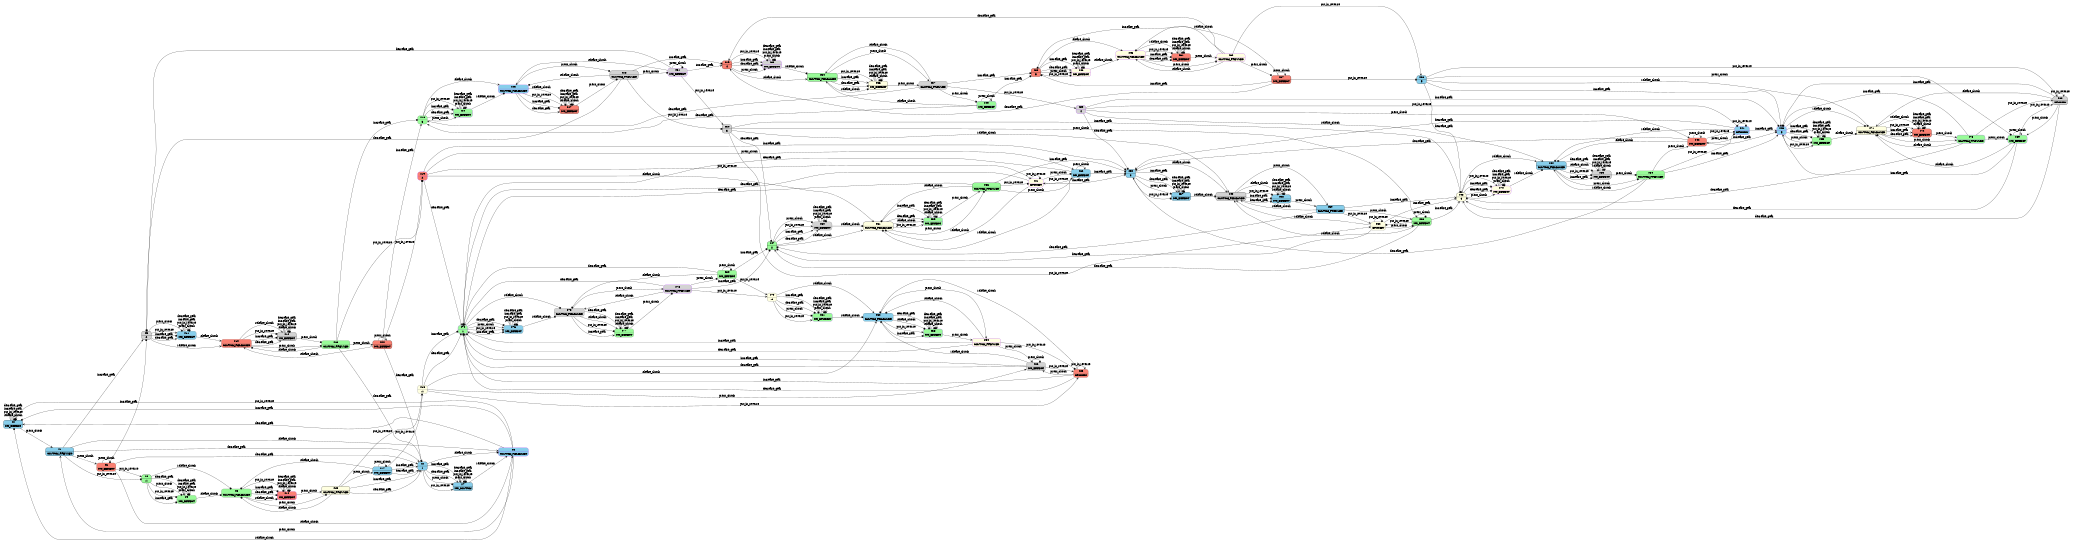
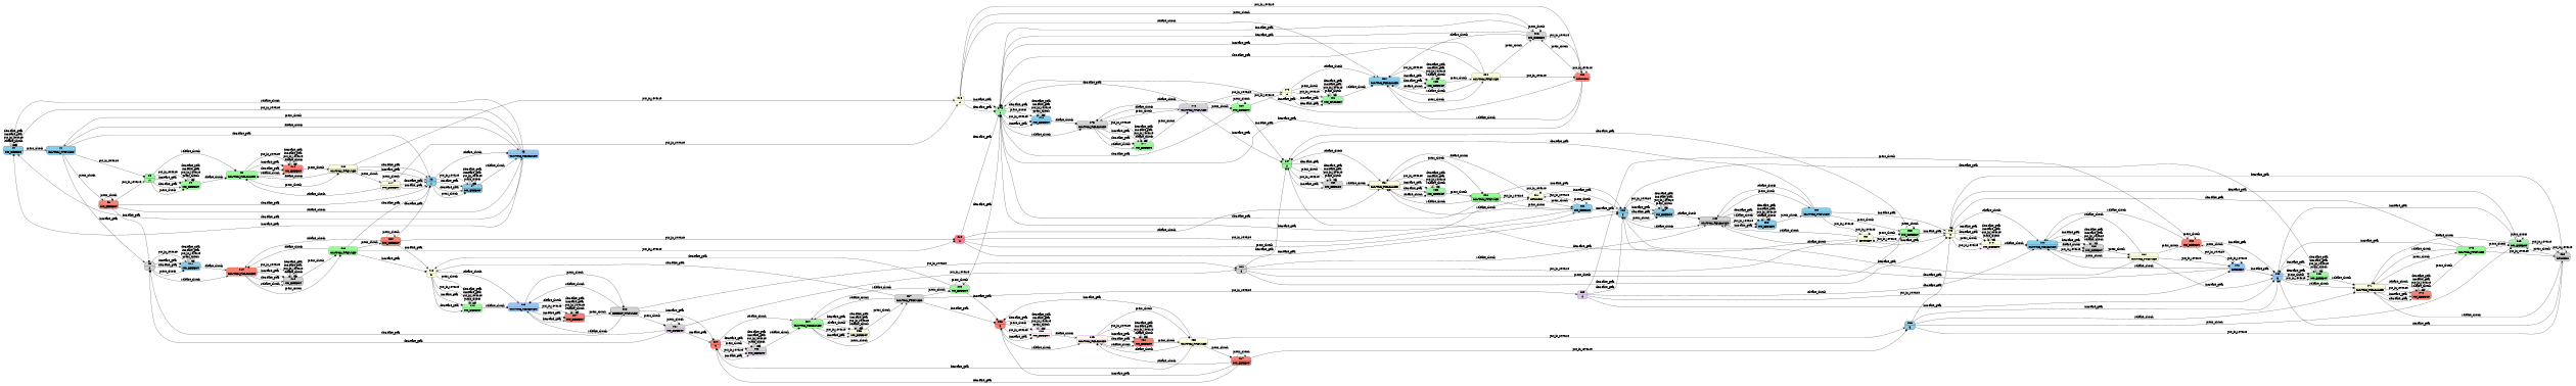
  digraph {
    rankdir=LR
    node [color=black fillcolor=palegreen shape=record style="rounded,filled"]
    edge [arrowhead=box]
    n1 [fillcolor=skyblue label="s0|NO_EFFECT"]
    n2 [fillcolor=skyblue label="s1|CLUTCH_PRESSED"]
    n3 [fillcolor=skyblue label="s2|1"]
    n4 [fillcolor=lightgrey label="s3|2"]
    n5 [label="s4|-1"]
    n6 [color=purple fillcolor=skyblue label="s5|CLUTCH_RELEASED"]
    n7 [color=gray40 fillcolor=salmon label="s6|NO_EFFECT"]
-   n8 [fillcolor=skyblue label="s7|NO_CLUTCH"]
+   n8 [fillcolor=skyblue label="s7|NO_EFFECT"]
    n9 [color=gray40 fillcolor=salmon label="s10|CLUTCH_RELEASED"]
    n10 [color=gray40 fillcolor=skyblue label="s11|NO_EFFECT"]
    n11 [color=gray40 label="s8|CLUTCH_RELEASED"]
    n12 [color=gray40 label="s9|NO_EFFECT"]
    n13 [fillcolor=lightgrey label="s12|NO_EFFECT"]
    n14 [color=gray40 label="s13|CLUTCH_PRESSED"]
    n15 [color=purple fillcolor=salmon label="s14|NO_EFFECT"]
    n16 [fillcolor=lightyellow label="s15|CLUTCH_PRESSED"]
    n17 [color=gray40 fillcolor=lightyellow label="s16|-1"]
-   n18 [fillcolor=skyblue label="s17|NO_EFFECT"]
-   n19 [color=gray40 label="s18|3"]
+   n18 [fillcolor=lightyellow label="s17|NO_EFFECT"]
+   n19 [color=gray40 fillcolor=lightyellow label="s18|3"]
    n20 [color=purple fillcolor=salmon label="s19|2"]
    n21 [fillcolor=salmon label="s20|NO_EFFECT"]
    n22 [color=purple fillcolor=skyblue label="s23|CLUTCH_RELEASED"]
    n23 [color=purple label="s24|NO_EFFECT"]
    n24 [color=purple label="s74|1"]
    n25 [color=purple fillcolor=lightyellow label="s21|BROKEN"]
    n26 [color=gray40 fillcolor=skyblue label="s22|NO_EFFECT"]
    n27 [fillcolor=skyblue label="s50|3"]
    n28 [fillcolor=lightyellow label="s51|CLUTCH_RELEASED"]
    n29 [color=gray40 fillcolor=salmon label="s25|BROKEN"]
    n30 [color=gray40 fillcolor=lightgrey label="s26|NO_EFFECT"]
    n31 [color=gray40 fillcolor=skyblue label="s52|CLUTCH_RELEASED"]
    n32 [color=purple label="s53|NO_EFFECT"]
    n33 [color=purple fillcolor=lightyellow label="s54|CLUTCH_PRESSED"]
    n34 [color=gray40 fillcolor=lightgrey label="s75|CLUTCH_RELEASED"]
    n35 [color=gray40 fillcolor=skyblue label="s76|NO_EFFECT"]
    n36 [fillcolor=salmon label="s27|NO_EFFECT"]
-   n37 [fillcolor=lightgrey label="s28|CLUTCH_PRESSED"]
+   n37 [fillcolor=lightgrey label="s28|EFFECT_PRESSED"]
    n38 [fillcolor=lightgrey label="s49|CLUTCH_RELEASED"]
    n39 [fillcolor=skyblue label="s57|NO_EFFECT"]
    n40 [color=purple label="s55|NO_EFFECT"]
    n41 [label="s56|CLUTCH_PRESSED"]
    n42 [fillcolor=salmon label="s29|4"]
    n43 [fillcolor=lightgrey label="s30|3"]
    n44 [color=purple fillcolor=lightgrey label="s31|NO_EFFECT"]
    n45 [label="s34|CLUTCH_RELEASED"]
    n46 [color=purple fillcolor=lightgrey label="s35|NO_EFFECT"]
    n47 [color=gray40 fillcolor=lightyellow label="s32|BROKEN"]
    n48 [label="s33|NO_EFFECT"]
    n49 [label="s47|2"]
    n50 [fillcolor=lightyellow label="s48|4"]
    n51 [fillcolor=lightyellow label="s36|NO_EFFECT"]
    n52 [color=gray40 fillcolor=lightgrey label="s37|CLUTCH_PRESSED"]
    n53 [color=gray40 fillcolor=lightgrey label="s60|NO_EFFECT"]
    n54 [fillcolor=skyblue label="s44|CLUTCH_RELEASED"]
    n55 [color=purple fillcolor=lightyellow label="s70|NO_EFFECT"]
    n56 [fillcolor=skyblue label="s58|NO_EFFECT"]
    n57 [fillcolor=skyblue label="s59|CLUTCH_PRESSED"]
    n58 [fillcolor=salmon label="s38|5"]
    n59 [color=purple fillcolor=lightgrey label="s39|4"]
    n60 [color=purple label="s40|NO_EFFECT"]
    n61 [color=purple fillcolor=lightyellow label="s45|CLUTCH_RELEASED"]
    n62 [color=purple fillcolor=lightyellow label="s46|NO_EFFECT"]
    n63 [color=purple fillcolor=skyblue label="s41|BROKEN"]
    n64 [color=gray40 fillcolor=salmon label="s42|NO_EFFECT"]
    n65 [color=purple fillcolor=skyblue label="s43|5"]
    n66 [color=gray40 fillcolor=salmon label="s61|NO_EFFECT"]
    n67 [color=purple fillcolor=lightyellow label="s62|CLUTCH_PRESSED"]
    n68 [color=gray40 label="s65|NO_EFFECT"]
    n69 [fillcolor=lightyellow label="s71|CLUTCH_RELEASED"]
    n70 [fillcolor=lightgrey label="s63|NO_EFFECT"]
-   n71 [color=gray40 label="s64|CLUTCH_PRESSED"]
+   n71 [color=gray40 fillcolor=lightyellow label="s64|CLUTCH_PRESSED"]
    n72 [fillcolor=salmon label="s72|NO_EFFECT"]
    n73 [color=purple label="s73|CLUTCH_PRESSED"]
    n74 [fillcolor=skyblue label="s66|5"]
    n75 [fillcolor=salmon label="s67|NO_EFFECT"]
    n76 [fillcolor=lightgrey label="s68|BROKEN"]
    n77 [color=purple label="s69|NO_EFFECT"]
    n78 [color=gray40 label="s77|NO_EFFECT"]
    n79 [color=purple fillcolor=lightgrey label="s78|CLUTCH_PRESSED"]
    n80 [color=gray40 fillcolor=lightyellow label="s79|-1"]
    n81 [color=gray40 label="s80|NO_EFFECT"]
    n82 [color=purple label="s81|NO_BROKEN"]
    n1 -> n1 [label=release_clutch]
    n1 -> n1 [label=put_in_reverse]
    n1 -> n1 [label=increase_gear]
    n1 -> n1 [arrowhead=vee label=decrease_gear]
    n1 -> n2 [arrowhead=vee label=press_clutch]
    n2 -> n3 [arrowhead=vee label=decrease_gear]
    n2 -> n4 [arrowhead=vee label=increase_gear]
    n2 -> n5 [label=put_in_reverse]
    n2 -> n6 [arrowhead=vee label=release_clutch]
    n2 -> n7 [arrowhead=vee label=press_clutch]
    n3 -> n6 [label=release_clutch]
    n3 -> n8 [label=press_clutch]
    n3 -> n8 [arrowhead=vee label=put_in_reverse]
    n3 -> n8 [arrowhead=vee label=increase_gear]
    n3 -> n8 [arrowhead=vee label=decrease_gear]
    n4 -> n9 [arrowhead=vee label=release_clutch]
    n4 -> n10 [label=press_clutch]
    n4 -> n10 [arrowhead=vee label=put_in_reverse]
    n4 -> n10 [label=increase_gear]
    n4 -> n10 [arrowhead=vee label=decrease_gear]
    n5 -> n11 [label=release_clutch]
    n5 -> n12 [label=press_clutch]
    n5 -> n12 [label=put_in_reverse]
    n5 -> n12 [label=increase_gear]
    n5 -> n12 [arrowhead=vee label=decrease_gear]
    n6 -> n1 [label=release_clutch]
    n6 -> n1 [label=put_in_reverse]
    n6 -> n1 [label=increase_gear]
    n6 -> n1 [arrowhead=vee label=decrease_gear]
    n6 -> n2 [arrowhead=vee label=press_clutch]
    n7 -> n3 [arrowhead=vee label=decrease_gear]
    n7 -> n4 [label=increase_gear]
    n7 -> n5 [arrowhead=vee label=put_in_reverse]
    n7 -> n6 [arrowhead=vee label=release_clutch]
    n7 -> n7 [label=press_clutch]
    n8 -> n6 [arrowhead=vee label=release_clutch]
    n8 -> n8 [label=press_clutch]
    n8 -> n8 [arrowhead=vee label=put_in_reverse]
    n8 -> n8 [label=increase_gear]
    n8 -> n8 [label=decrease_gear]
    n9 -> n13 [arrowhead=vee label=release_clutch]
    n9 -> n13 [label=put_in_reverse]
    n9 -> n13 [label=increase_gear]
    n9 -> n13 [arrowhead=vee label=decrease_gear]
    n9 -> n14 [label=press_clutch]
    n10 -> n9 [arrowhead=vee label=release_clutch]
    n10 -> n10 [arrowhead=vee label=press_clutch]
    n10 -> n10 [arrowhead=vee label=put_in_reverse]
    n10 -> n10 [label=increase_gear]
    n10 -> n10 [label=decrease_gear]
    n11 -> n15 [label=release_clutch]
    n11 -> n15 [label=put_in_reverse]
    n11 -> n15 [label=increase_gear]
    n11 -> n15 [label=decrease_gear]
    n11 -> n16 [label=press_clutch]
    n12 -> n11 [label=release_clutch]
    n12 -> n12 [arrowhead=vee label=press_clutch]
    n12 -> n12 [label=put_in_reverse]
    n12 -> n12 [label=increase_gear]
    n12 -> n12 [arrowhead=vee label=decrease_gear]
    n13 -> n13 [arrowhead=vee label=release_clutch]
    n13 -> n13 [arrowhead=vee label=put_in_reverse]
    n13 -> n13 [label=increase_gear]
    n13 -> n13 [label=decrease_gear]
    n13 -> n14 [label=press_clutch]
    n14 -> n3 [arrowhead=vee label=decrease_gear]
    n14 -> n9 [label=release_clutch]
    n14 -> n19 [label=increase_gear]
    n14 -> n20 [label=put_in_reverse]
    n14 -> n21 [arrowhead=vee label=press_clutch]
    n15 -> n15 [arrowhead=vee label=release_clutch]
    n15 -> n15 [label=put_in_reverse]
    n15 -> n15 [label=increase_gear]
    n15 -> n15 [arrowhead=vee label=decrease_gear]
    n15 -> n16 [arrowhead=vee label=press_clutch]
    n16 -> n3 [arrowhead=vee label=increase_gear]
    n16 -> n3 [arrowhead=vee label=decrease_gear]
    n16 -> n11 [label=release_clutch]
    n16 -> n17 [arrowhead=vee label=put_in_reverse]
    n16 -> n18 [arrowhead=vee label=press_clutch]
    n17 -> n24 [label=increase_gear]
    n17 -> n24 [label=decrease_gear]
    n17 -> n29 [arrowhead=vee label=put_in_reverse]
    n17 -> n30 [arrowhead=vee label=press_clutch]
    n17 -> n31 [arrowhead=vee label=release_clutch]
    n18 -> n3 [arrowhead=vee label=increase_gear]
    n18 -> n3 [arrowhead=vee label=decrease_gear]
    n18 -> n11 [label=release_clutch]
    n18 -> n17 [arrowhead=vee label=put_in_reverse]
    n18 -> n18 [label=press_clutch]
    n19 -> n22 [arrowhead=vee label=release_clutch]
    n19 -> n23 [arrowhead=vee label=press_clutch]
    n19 -> n23 [arrowhead=vee label=put_in_reverse]
    n19 -> n23 [label=increase_gear]
    n19 -> n23 [arrowhead=vee label=decrease_gear]
    n20 -> n24 [arrowhead=vee label=decrease_gear]
    n20 -> n25 [arrowhead=vee label=put_in_reverse]
    n20 -> n26 [arrowhead=vee label=press_clutch]
    n20 -> n27 [label=increase_gear]
    n20 -> n28 [arrowhead=vee label=release_clutch]
    n21 -> n3 [label=decrease_gear]
    n21 -> n9 [arrowhead=vee label=release_clutch]
    n21 -> n19 [arrowhead=vee label=increase_gear]
    n21 -> n20 [label=put_in_reverse]
    n21 -> n21 [arrowhead=vee label=press_clutch]
    n22 -> n36 [label=release_clutch]
    n22 -> n36 [arrowhead=vee label=put_in_reverse]
    n22 -> n36 [label=increase_gear]
    n22 -> n36 [arrowhead=vee label=decrease_gear]
    n22 -> n37 [label=press_clutch]
    n23 -> n22 [label=release_clutch]
    n23 -> n23 [label=press_clutch]
    n23 -> n23 [arrowhead=vee label=put_in_reverse]
    n23 -> n23 [arrowhead=vee label=increase_gear]
    n23 -> n23 [arrowhead=vee label=decrease_gear]
    n24 -> n34 [label=release_clutch]
    n24 -> n35 [arrowhead=vee label=press_clutch]
    n24 -> n35 [label=put_in_reverse]
    n24 -> n35 [label=increase_gear]
    n24 -> n35 [label=decrease_gear]
-   n25 -> n24 [label=decrease_gear]
+   n60 -> n24 [label=decrease_gear]
    n25 -> n25 [label=put_in_reverse]
    n25 -> n26 [label=press_clutch]
    n25 -> n27 [arrowhead=vee label=increase_gear]
    n25 -> n28 [label=release_clutch]
    n26 -> n24 [arrowhead=vee label=decrease_gear]
    n26 -> n25 [arrowhead=vee label=put_in_reverse]
    n26 -> n26 [arrowhead=vee label=press_clutch]
    n26 -> n27 [label=increase_gear]
    n26 -> n28 [label=release_clutch]
    n27 -> n38 [arrowhead=vee label=release_clutch]
    n27 -> n39 [label=press_clutch]
    n27 -> n39 [label=put_in_reverse]
    n27 -> n39 [arrowhead=vee label=increase_gear]
    n27 -> n39 [arrowhead=vee label=decrease_gear]
    n28 -> n40 [label=release_clutch]
    n28 -> n40 [arrowhead=vee label=put_in_reverse]
    n28 -> n40 [label=increase_gear]
    n28 -> n40 [arrowhead=vee label=decrease_gear]
    n28 -> n41 [label=press_clutch]
    n29 -> n24 [label=increase_gear]
    n29 -> n24 [arrowhead=vee label=decrease_gear]
    n29 -> n29 [arrowhead=vee label=put_in_reverse]
    n29 -> n30 [arrowhead=vee label=press_clutch]
    n29 -> n31 [label=release_clutch]
    n30 -> n24 [arrowhead=vee label=increase_gear]
    n30 -> n24 [label=decrease_gear]
    n30 -> n29 [arrowhead=vee label=put_in_reverse]
    n30 -> n30 [label=press_clutch]
    n30 -> n31 [label=release_clutch]
    n31 -> n32 [label=release_clutch]
    n31 -> n32 [arrowhead=vee label=put_in_reverse]
    n31 -> n32 [label=increase_gear]
    n31 -> n32 [label=decrease_gear]
    n31 -> n33 [arrowhead=vee label=press_clutch]
    n32 -> n32 [label=release_clutch]
    n32 -> n32 [label=put_in_reverse]
    n32 -> n32 [arrowhead=vee label=increase_gear]
    n32 -> n32 [arrowhead=vee label=decrease_gear]
    n32 -> n33 [arrowhead=vee label=press_clutch]
    n33 -> n24 [arrowhead=vee label=increase_gear]
    n33 -> n24 [label=decrease_gear]
    n33 -> n29 [label=put_in_reverse]
    n33 -> n30 [arrowhead=vee label=press_clutch]
    n33 -> n31 [label=release_clutch]
    n34 -> n78 [arrowhead=vee label=release_clutch]
    n34 -> n78 [label=put_in_reverse]
    n34 -> n78 [arrowhead=vee label=increase_gear]
    n34 -> n78 [label=decrease_gear]
    n34 -> n79 [arrowhead=vee label=press_clutch]
    n35 -> n34 [label=release_clutch]
    n35 -> n35 [label=press_clutch]
    n35 -> n35 [arrowhead=vee label=put_in_reverse]
    n35 -> n35 [label=increase_gear]
    n35 -> n35 [label=decrease_gear]
    n36 -> n36 [arrowhead=vee label=release_clutch]
    n36 -> n36 [label=put_in_reverse]
    n36 -> n36 [arrowhead=vee label=increase_gear]
    n36 -> n36 [arrowhead=vee label=decrease_gear]
    n36 -> n37 [label=press_clutch]
    n37 -> n4 [label=decrease_gear]
    n37 -> n22 [label=release_clutch]
    n37 -> n42 [label=increase_gear]
    n37 -> n43 [label=put_in_reverse]
    n37 -> n44 [label=press_clutch]
    n38 -> n56 [label=release_clutch]
    n38 -> n56 [label=put_in_reverse]
    n38 -> n56 [label=increase_gear]
    n38 -> n56 [label=decrease_gear]
    n38 -> n57 [arrowhead=vee label=press_clutch]
    n39 -> n38 [label=release_clutch]
    n39 -> n39 [arrowhead=vee label=press_clutch]
    n39 -> n39 [arrowhead=vee label=put_in_reverse]
    n39 -> n39 [label=increase_gear]
    n39 -> n39 [label=decrease_gear]
    n40 -> n40 [arrowhead=vee label=release_clutch]
    n40 -> n40 [arrowhead=vee label=put_in_reverse]
    n40 -> n40 [arrowhead=vee label=increase_gear]
    n40 -> n40 [label=decrease_gear]
    n40 -> n41 [arrowhead=vee label=press_clutch]
    n41 -> n24 [label=decrease_gear]
    n41 -> n25 [label=put_in_reverse]
    n41 -> n26 [arrowhead=vee label=press_clutch]
    n41 -> n27 [label=increase_gear]
    n41 -> n28 [label=release_clutch]
    n42 -> n45 [arrowhead=vee label=release_clutch]
    n42 -> n46 [label=press_clutch]
    n42 -> n46 [label=put_in_reverse]
    n42 -> n46 [arrowhead=vee label=increase_gear]
    n42 -> n46 [label=decrease_gear]
    n43 -> n38 [arrowhead=vee label=release_clutch]
    n43 -> n47 [arrowhead=vee label=put_in_reverse]
    n43 -> n48 [arrowhead=vee label=press_clutch]
    n43 -> n49 [label=decrease_gear]
-   n43 -> n50 [label=increase_gear]
+   n43 -> n50 [label=decrease_gear]
    n44 -> n4 [label=decrease_gear]
    n44 -> n22 [arrowhead=vee label=release_clutch]
    n44 -> n42 [arrowhead=vee label=increase_gear]
    n44 -> n43 [arrowhead=vee label=put_in_reverse]
    n44 -> n44 [label=press_clutch]
    n45 -> n51 [label=release_clutch]
    n45 -> n51 [arrowhead=vee label=put_in_reverse]
    n45 -> n51 [arrowhead=vee label=increase_gear]
    n45 -> n51 [label=decrease_gear]
    n45 -> n52 [arrowhead=vee label=press_clutch]
    n46 -> n45 [label=release_clutch]
    n46 -> n46 [label=press_clutch]
    n46 -> n46 [arrowhead=vee label=put_in_reverse]
    n46 -> n46 [label=increase_gear]
    n46 -> n46 [label=decrease_gear]
    n47 -> n38 [arrowhead=vee label=release_clutch]
    n47 -> n47 [label=put_in_reverse]
    n47 -> n48 [label=press_clutch]
    n47 -> n49 [label=decrease_gear]
    n47 -> n50 [arrowhead=vee label=increase_gear]
    n48 -> n38 [arrowhead=vee label=release_clutch]
    n48 -> n47 [label=put_in_reverse]
    n48 -> n48 [label=press_clutch]
    n48 -> n49 [arrowhead=vee label=decrease_gear]
    n48 -> n50 [arrowhead=vee label=increase_gear]
    n49 -> n28 [arrowhead=vee label=release_clutch]
    n49 -> n53 [label=press_clutch]
    n49 -> n53 [arrowhead=vee label=put_in_reverse]
    n49 -> n53 [arrowhead=vee label=increase_gear]
    n49 -> n53 [arrowhead=vee label=decrease_gear]
    n50 -> n54 [arrowhead=vee label=release_clutch]
    n50 -> n55 [arrowhead=vee label=press_clutch]
    n50 -> n55 [arrowhead=vee label=put_in_reverse]
    n50 -> n55 [label=increase_gear]
    n50 -> n55 [label=decrease_gear]
    n51 -> n51 [label=release_clutch]
    n51 -> n51 [label=put_in_reverse]
    n51 -> n51 [label=increase_gear]
    n51 -> n51 [arrowhead=vee label=decrease_gear]
    n51 -> n52 [arrowhead=vee label=press_clutch]
    n52 -> n19 [arrowhead=vee label=decrease_gear]
    n52 -> n45 [arrowhead=vee label=release_clutch]
    n52 -> n58 [label=increase_gear]
    n52 -> n59 [arrowhead=vee label=put_in_reverse]
    n52 -> n60 [label=press_clutch]
    n53 -> n28 [label=release_clutch]
    n53 -> n53 [arrowhead=vee label=press_clutch]
    n53 -> n53 [arrowhead=vee label=put_in_reverse]
    n53 -> n53 [label=increase_gear]
    n53 -> n53 [label=decrease_gear]
    n54 -> n70 [label=release_clutch]
    n54 -> n70 [label=put_in_reverse]
    n54 -> n70 [label=increase_gear]
    n54 -> n70 [label=decrease_gear]
    n54 -> n71 [label=press_clutch]
    n55 -> n54 [label=release_clutch]
    n55 -> n55 [arrowhead=vee label=press_clutch]
    n55 -> n55 [label=put_in_reverse]
    n55 -> n55 [arrowhead=vee label=increase_gear]
    n55 -> n55 [label=decrease_gear]
    n56 -> n56 [arrowhead=vee label=release_clutch]
    n56 -> n56 [arrowhead=vee label=put_in_reverse]
    n56 -> n56 [label=increase_gear]
    n56 -> n56 [arrowhead=vee label=decrease_gear]
    n56 -> n57 [arrowhead=vee label=press_clutch]
    n57 -> n38 [arrowhead=vee label=release_clutch]
    n57 -> n47 [arrowhead=vee label=put_in_reverse]
    n57 -> n48 [arrowhead=vee label=press_clutch]
    n57 -> n49 [label=decrease_gear]
    n57 -> n50 [arrowhead=vee label=increase_gear]
    n58 -> n61 [arrowhead=vee label=release_clutch]
    n58 -> n62 [label=press_clutch]
    n58 -> n62 [label=put_in_reverse]
    n58 -> n62 [label=increase_gear]
    n58 -> n62 [arrowhead=vee label=decrease_gear]
    n59 -> n27 [label=decrease_gear]
    n59 -> n54 [arrowhead=vee label=release_clutch]
    n59 -> n63 [label=put_in_reverse]
    n59 -> n64 [arrowhead=vee label=press_clutch]
    n59 -> n65 [label=increase_gear]
    n60 -> n19 [arrowhead=vee label=decrease_gear]
    n60 -> n45 [arrowhead=vee label=release_clutch]
    n60 -> n58 [label=increase_gear]
    n60 -> n60 [arrowhead=vee label=press_clutch]
    n61 -> n66 [arrowhead=vee label=release_clutch]
    n61 -> n66 [label=put_in_reverse]
    n61 -> n66 [label=increase_gear]
    n61 -> n66 [label=decrease_gear]
    n61 -> n67 [label=press_clutch]
    n62 -> n61 [arrowhead=vee label=release_clutch]
    n62 -> n62 [label=press_clutch]
    n62 -> n62 [arrowhead=vee label=put_in_reverse]
    n62 -> n62 [arrowhead=vee label=increase_gear]
    n62 -> n62 [label=decrease_gear]
    n63 -> n27 [arrowhead=vee label=decrease_gear]
    n63 -> n54 [label=release_clutch]
    n63 -> n63 [label=put_in_reverse]
    n63 -> n64 [arrowhead=vee label=press_clutch]
    n63 -> n65 [arrowhead=vee label=increase_gear]
-   n64 -> n27 [label=decrease_gear]
+   n68 -> n27 [label=decrease_gear]
    n64 -> n54 [label=release_clutch]
    n64 -> n63 [label=put_in_reverse]
    n64 -> n64 [arrowhead=vee label=press_clutch]
    n64 -> n65 [label=increase_gear]
    n65 -> n68 [label=press_clutch]
    n65 -> n68 [arrowhead=vee label=put_in_reverse]
    n65 -> n68 [label=increase_gear]
    n65 -> n68 [label=decrease_gear]
    n65 -> n69 [label=release_clutch]
    n66 -> n66 [label=release_clutch]
    n66 -> n66 [arrowhead=vee label=put_in_reverse]
    n66 -> n66 [arrowhead=vee label=increase_gear]
    n66 -> n66 [label=decrease_gear]
    n66 -> n67 [arrowhead=vee label=press_clutch]
    n67 -> n42 [arrowhead=vee label=decrease_gear]
    n67 -> n58 [label=increase_gear]
    n67 -> n61 [arrowhead=vee label=release_clutch]
    n67 -> n74 [arrowhead=vee label=put_in_reverse]
    n67 -> n75 [label=press_clutch]
    n68 -> n68 [arrowhead=vee label=press_clutch]
    n68 -> n68 [arrowhead=vee label=put_in_reverse]
    n68 -> n68 [arrowhead=vee label=increase_gear]
    n68 -> n68 [label=decrease_gear]
    n68 -> n69 [label=release_clutch]
    n69 -> n72 [label=release_clutch]
    n69 -> n72 [arrowhead=vee label=put_in_reverse]
    n69 -> n72 [arrowhead=vee label=increase_gear]
    n69 -> n72 [arrowhead=vee label=decrease_gear]
    n69 -> n73 [arrowhead=vee label=press_clutch]
    n70 -> n70 [arrowhead=vee label=release_clutch]
    n70 -> n70 [arrowhead=vee label=put_in_reverse]
    n70 -> n70 [arrowhead=vee label=increase_gear]
    n70 -> n70 [arrowhead=vee label=decrease_gear]
    n70 -> n71 [label=press_clutch]
    n71 -> n27 [arrowhead=vee label=decrease_gear]
    n71 -> n54 [arrowhead=vee label=release_clutch]
    n71 -> n63 [label=put_in_reverse]
    n71 -> n64 [arrowhead=vee label=press_clutch]
    n71 -> n65 [arrowhead=vee label=increase_gear]
    n72 -> n72 [label=release_clutch]
    n72 -> n72 [label=put_in_reverse]
    n72 -> n72 [arrowhead=vee label=increase_gear]
    n72 -> n72 [arrowhead=vee label=decrease_gear]
    n72 -> n73 [arrowhead=vee label=press_clutch]
    n73 -> n50 [label=decrease_gear]
    n73 -> n65 [label=increase_gear]
    n73 -> n69 [label=release_clutch]
    n73 -> n76 [arrowhead=vee label=put_in_reverse]
    n73 -> n77 [label=press_clutch]
    n74 -> n50 [label=decrease_gear]
    n74 -> n65 [label=increase_gear]
    n74 -> n69 [label=release_clutch]
    n74 -> n76 [arrowhead=vee label=put_in_reverse]
    n74 -> n77 [label=press_clutch]
    n75 -> n42 [arrowhead=vee label=decrease_gear]
    n75 -> n58 [label=increase_gear]
    n75 -> n61 [label=release_clutch]
    n75 -> n74 [label=put_in_reverse]
    n75 -> n75 [arrowhead=vee label=press_clutch]
    n76 -> n50 [arrowhead=vee label=decrease_gear]
    n76 -> n65 [label=increase_gear]
    n76 -> n69 [arrowhead=vee label=release_clutch]
    n76 -> n76 [arrowhead=vee label=put_in_reverse]
    n76 -> n77 [arrowhead=vee label=press_clutch]
    n77 -> n50 [arrowhead=vee label=decrease_gear]
    n77 -> n65 [arrowhead=vee label=increase_gear]
    n77 -> n69 [arrowhead=vee label=release_clutch]
    n77 -> n76 [arrowhead=vee label=put_in_reverse]
    n77 -> n77 [arrowhead=vee label=press_clutch]
    n78 -> n78 [label=release_clutch]
    n78 -> n78 [label=put_in_reverse]
    n78 -> n78 [label=increase_gear]
    n78 -> n78 [arrowhead=vee label=decrease_gear]
    n78 -> n79 [label=press_clutch]
    n79 -> n24 [arrowhead=vee label=decrease_gear]
    n79 -> n34 [arrowhead=vee label=release_clutch]
    n79 -> n49 [label=increase_gear]
    n79 -> n80 [arrowhead=vee label=put_in_reverse]
    n79 -> n81 [label=press_clutch]
    n80 -> n31 [arrowhead=vee label=release_clutch]
    n80 -> n82 [label=press_clutch]
    n80 -> n82 [arrowhead=vee label=put_in_reverse]
    n80 -> n82 [label=increase_gear]
    n80 -> n82 [label=decrease_gear]
    n81 -> n24 [arrowhead=vee label=decrease_gear]
    n81 -> n34 [label=release_clutch]
    n81 -> n49 [label=increase_gear]
    n81 -> n80 [arrowhead=vee label=put_in_reverse]
    n81 -> n81 [label=press_clutch]
    n82 -> n31 [label=release_clutch]
    n82 -> n82 [arrowhead=vee label=press_clutch]
    n82 -> n82 [label=put_in_reverse]
    n82 -> n82 [arrowhead=vee label=increase_gear]
    n82 -> n82 [arrowhead=vee label=decrease_gear]
  }
